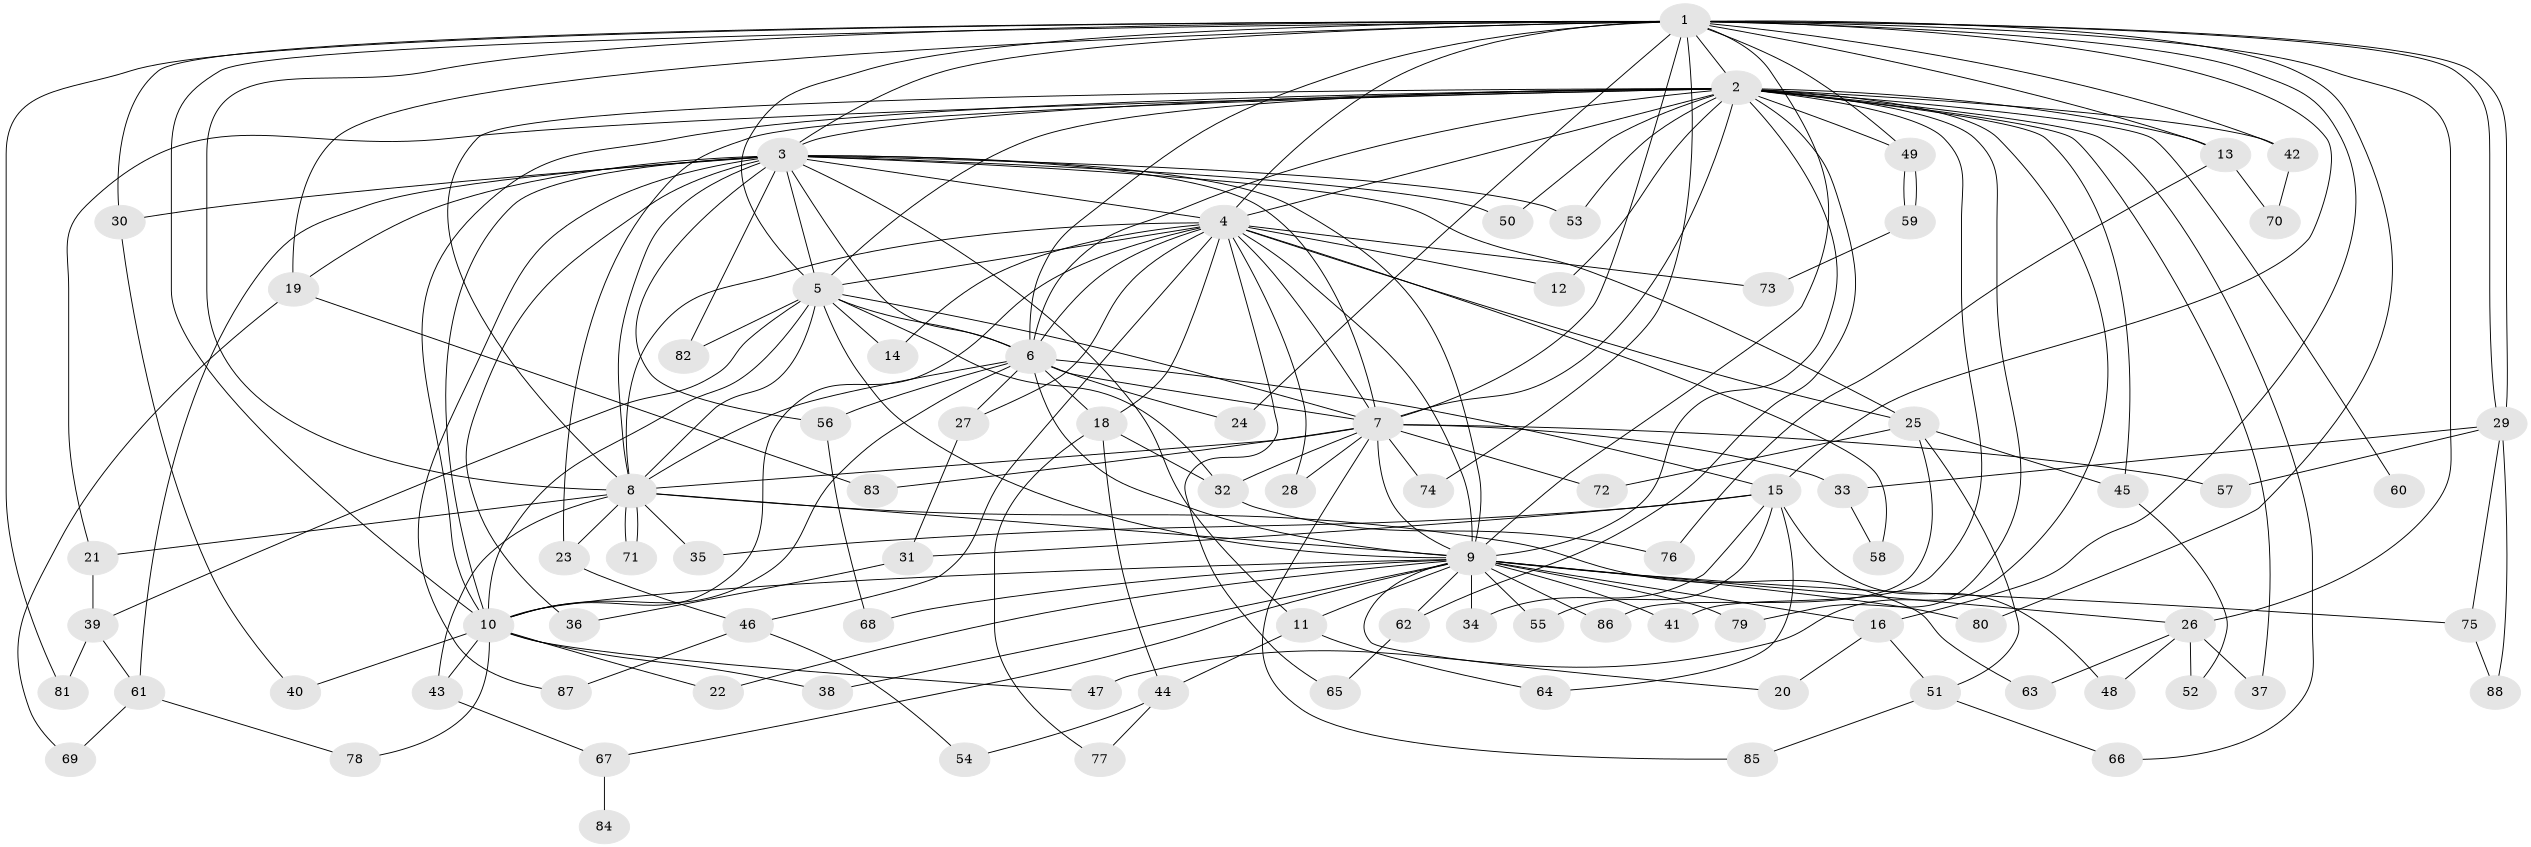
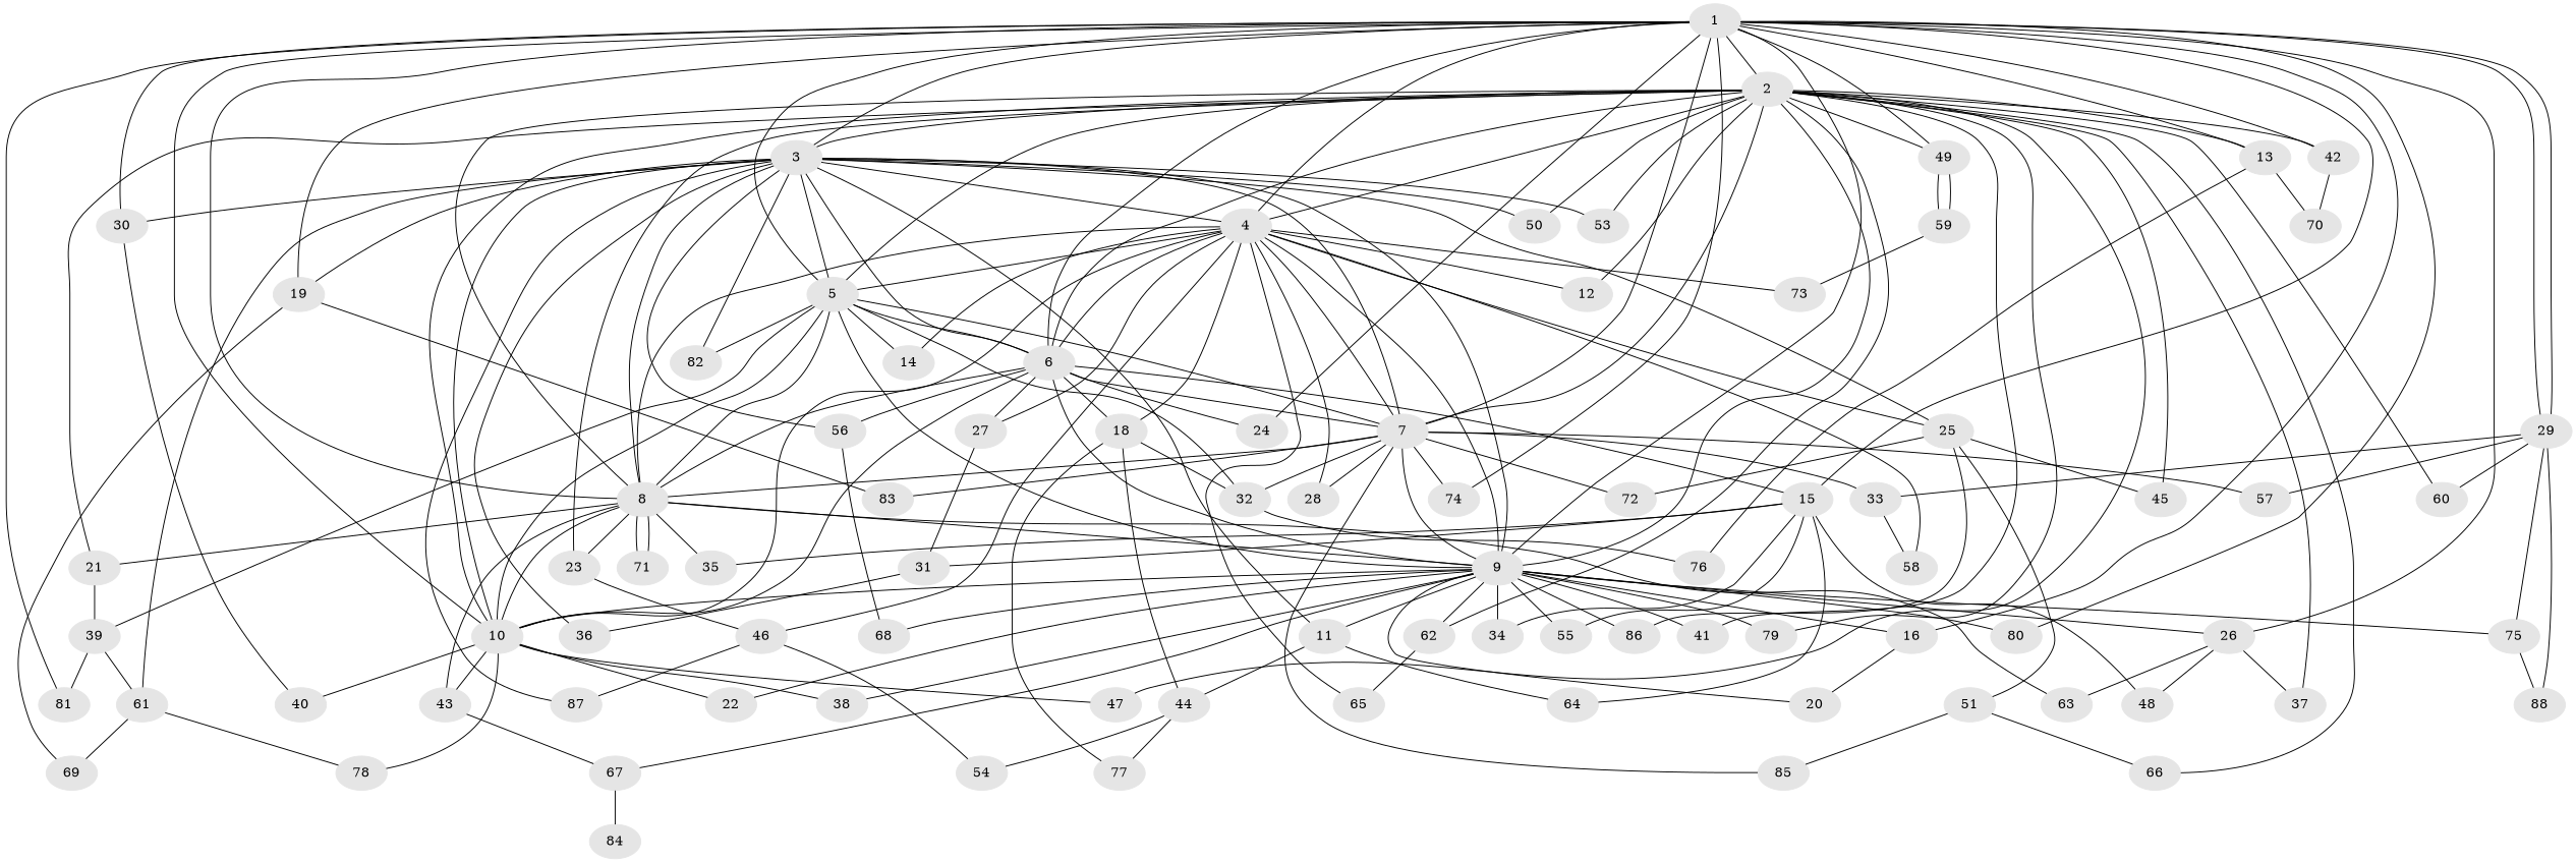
  graph {
    node [color=gray90 style=filled]
    1
    2
    3
    4
    5
    6
    7
    8
    9
    10
    13
    15
    16
    19
    24
    26
    29
    30
    42
    49
    74
    80
    81
    12
    21
    23
    37
    41
    45
    47
    50
    53
    60
    62
    66
    79
    11
    25
    36
    56
    61
    82
    87
    14
    18
    27
    28
    46
    58
    65
    73
    32
    39
    33
    57
    72
    83
    85
    35
    43
    63
    71
    20
    22
    34
    38
    55
    67
    68
    75
    86
    40
    78
    70
    76
    64
    31
    48
    51
    69
-   52
    88
    59
    44
    77
    54
    84
    1 -- 2
    1 -- 3
    1 -- 4
    1 -- 5
    1 -- 6
    1 -- 7
    1 -- 8
    1 -- 9
    1 -- 10
    1 -- 13
    1 -- 15
    1 -- 16
    1 -- 19
    1 -- 24
    1 -- 26
    1 -- 29
    1 -- 29
    1 -- 30
    1 -- 42
    1 -- 49
    1 -- 74
    1 -- 80
    1 -- 81
    2 -- 3
    2 -- 4
    2 -- 5
    2 -- 6
    2 -- 7
    2 -- 8
    2 -- 9
    2 -- 10
    2 -- 13
    2 -- 42
    2 -- 49
    2 -- 12
    2 -- 21
    2 -- 23
    2 -- 37
    2 -- 41
    2 -- 45
    2 -- 47
    2 -- 50
    2 -- 53
    2 -- 60
    2 -- 62
    2 -- 66
    2 -- 79
    3 -- 4
    3 -- 5
    3 -- 6
    3 -- 7
    3 -- 8
    3 -- 9
    3 -- 10
    3 -- 19
    3 -- 30
    3 -- 50
    3 -- 53
    3 -- 11
    3 -- 25
    3 -- 36
    3 -- 56
    3 -- 61
    3 -- 82
    3 -- 87
    4 -- 5
    4 -- 6
    4 -- 7
    4 -- 8
    4 -- 9
    4 -- 10
    4 -- 12
    4 -- 25
    4 -- 14
    4 -- 18
    4 -- 27
    4 -- 28
    4 -- 46
    4 -- 58
    4 -- 65
    4 -- 73
    5 -- 6
    5 -- 7
    5 -- 8
    5 -- 9
    5 -- 10
    5 -- 82
    5 -- 14
    5 -- 32
    5 -- 39
    6 -- 7
    6 -- 8
    6 -- 9
    6 -- 10
    6 -- 15
    6 -- 24
    6 -- 56
    6 -- 18
    6 -- 27
    7 -- 8
    7 -- 9
    7 -- 74
    7 -- 28
    7 -- 32
    7 -- 33
    7 -- 57
    7 -- 72
    7 -- 83
    7 -- 85
    8 -- 9
+   8 -- 10
    8 -- 21
    8 -- 23
    8 -- 35
    8 -- 43
    8 -- 63
    8 -- 71
    8 -- 71
    9 -- 10
    9 -- 16
    9 -- 26
    9 -- 80
    9 -- 41
    9 -- 62
    9 -- 79
    9 -- 11
    9 -- 20
    9 -- 22
    9 -- 34
    9 -- 38
    9 -- 55
    9 -- 67
    9 -- 68
    9 -- 75
    9 -- 86
    10 -- 47
    10 -- 43
    10 -- 22
    10 -- 38
    10 -- 40
    10 -- 78
    13 -- 70
    13 -- 76
    15 -- 35
    15 -- 34
    15 -- 55
    15 -- 64
    15 -- 31
    15 -- 48
    16 -- 20
-   16 -- 51
    19 -- 83
    19 -- 69
    26 -- 37
    26 -- 63
    26 -- 48
-   26 -- 52
+   29 -- 60
    29 -- 33
    29 -- 57
    29 -- 75
    29 -- 88
    30 -- 40
    42 -- 70
    49 -- 59
    49 -- 59
    21 -- 39
    23 -- 46
-   45 -- 52
    62 -- 65
    11 -- 64
    11 -- 44
    25 -- 45
    25 -- 72
    25 -- 86
    25 -- 51
    56 -- 68
    61 -- 78
    61 -- 69
    18 -- 32
    18 -- 44
    18 -- 77
    27 -- 31
    46 -- 87
    46 -- 54
    32 -- 76
    39 -- 81
    39 -- 61
    33 -- 58
    43 -- 67
    67 -- 84
    75 -- 88
    31 -- 36
    51 -- 66
    51 -- 85
    59 -- 73
    44 -- 77
    44 -- 54
  }
